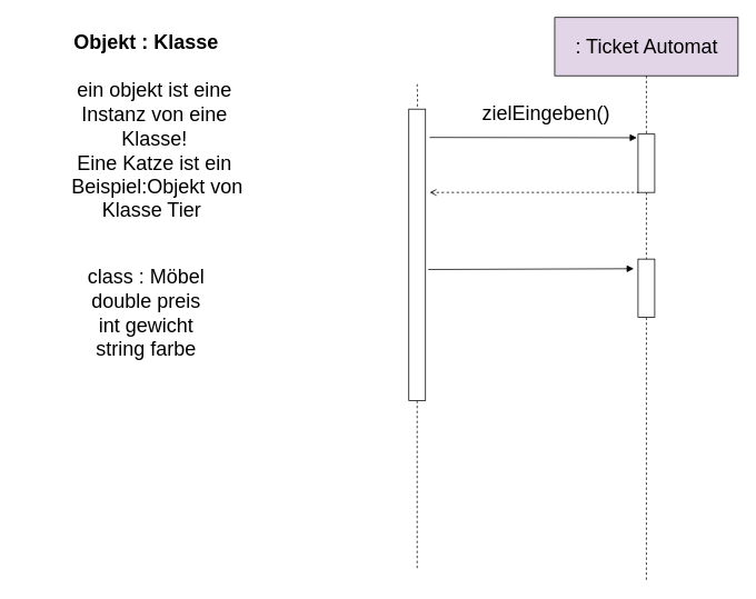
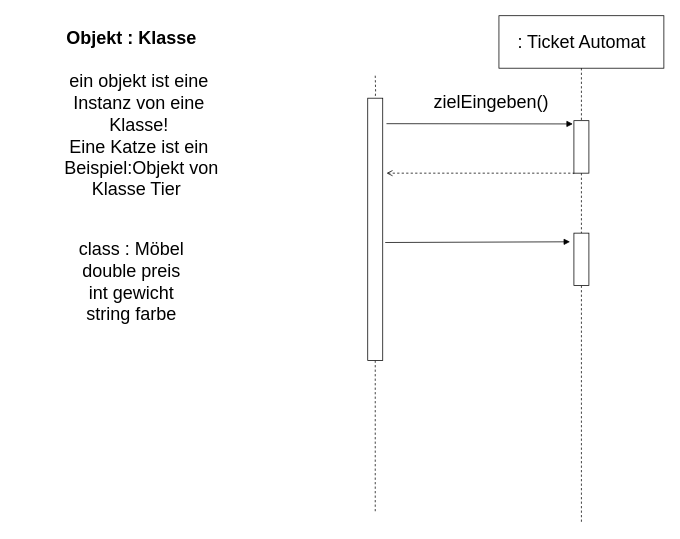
  <mxCell id="0" />
  <mxCell id="1" parent="0" />
  <mxCell id="2" style="edgeStyle=orthogonalEdgeStyle;rounded=0;orthogonalLoop=1;jettySize=auto;html=1;dashed=1;fontSize=24;endArrow=none;endFill=0;startArrow=none;" edge="1" parent="1" source="11"><mxGeometry relative="1" as="geometry"><mxPoint x="775" y="695.059" as="targetPoint" /></mxGeometry></mxCell>
- <mxCell id="3" value=": Ticket Automat" style="html=1;fontSize=24;fillColor=#e1d5e7;" vertex="1" parent="1"><mxGeometry x="665" y="20" width="220" height="70" as="geometry" /></mxCell>
+ <mxCell id="3" value=": Ticket Automat" style="html=1;fontSize=24;" vertex="1" parent="1"><mxGeometry x="665" y="20" width="220" height="70" as="geometry" /></mxCell>
  <mxCell id="4" style="edgeStyle=orthogonalEdgeStyle;rounded=0;orthogonalLoop=1;jettySize=auto;html=1;fontSize=24;dashed=1;endArrow=none;endFill=0;startArrow=none;" edge="1" parent="1" source="9"><mxGeometry relative="1" as="geometry"><mxPoint x="500" y="680.941" as="targetPoint" /><mxPoint x="500" y="100" as="sourcePoint" /></mxGeometry></mxCell>
  <mxCell id="5" value="Objekt : Klasse" style="text;align=center;fontStyle=1;verticalAlign=middle;spacingLeft=3;spacingRight=3;strokeColor=none;rotatable=0;points=[[0,0.5],[1,0.5]];portConstraint=eastwest;fontSize=24;" vertex="1" parent="1"><mxGeometry x="135" y="34" width="80" height="26" as="geometry" /></mxCell>
  <mxCell id="6" value="ein objekt ist eine Instanz von eine Klasse!&lt;br&gt;Eine Katze ist ein&lt;br&gt;&amp;nbsp;Beispiel:Objekt von Klasse Tier&amp;nbsp;" style="text;html=1;strokeColor=none;fillColor=none;align=center;verticalAlign=middle;whiteSpace=wrap;rounded=0;fontSize=24;" vertex="1" parent="1"><mxGeometry x="55" y="80" width="260" height="200" as="geometry" /></mxCell>
  <mxCell id="7" value="class : Möbel&lt;br&gt;double preis&lt;br&gt;int gewicht&lt;br&gt;string farbe" style="text;html=1;strokeColor=none;fillColor=none;align=center;verticalAlign=middle;whiteSpace=wrap;rounded=0;fontSize=24;" vertex="1" parent="1"><mxGeometry x="20" y="310" width="310" height="130" as="geometry" /></mxCell>
  <mxCell id="8" value="" style="edgeStyle=orthogonalEdgeStyle;rounded=0;orthogonalLoop=1;jettySize=auto;html=1;fontSize=24;dashed=1;endArrow=none;endFill=0;" edge="1" parent="1" target="9"><mxGeometry relative="1" as="geometry"><mxPoint x="500" y="680.941" as="targetPoint" /><mxPoint x="500" y="100" as="sourcePoint" /></mxGeometry></mxCell>
  <mxCell id="9" value="" style="html=1;points=[];perimeter=orthogonalPerimeter;fontSize=24;" vertex="1" parent="1"><mxGeometry x="490" y="130" width="20" height="350" as="geometry" /></mxCell>
  <mxCell id="10" value="" style="edgeStyle=orthogonalEdgeStyle;rounded=0;orthogonalLoop=1;jettySize=auto;html=1;dashed=1;fontSize=24;endArrow=none;endFill=0;" edge="1" parent="1" source="3" target="11"><mxGeometry relative="1" as="geometry"><mxPoint x="775" y="695.059" as="targetPoint" /><mxPoint x="775" y="90" as="sourcePoint" /></mxGeometry></mxCell>
  <mxCell id="11" value="" style="html=1;points=[];perimeter=orthogonalPerimeter;fontSize=24;" vertex="1" parent="1"><mxGeometry x="765" y="160" width="20" height="70" as="geometry" /></mxCell>
  <mxCell id="12" value="zielEingeben()" style="text;html=1;strokeColor=none;fillColor=none;align=center;verticalAlign=middle;whiteSpace=wrap;rounded=0;fontSize=24;" vertex="1" parent="1"><mxGeometry x="625" y="120" width="60" height="30" as="geometry" /></mxCell>
  <mxCell id="13" style="edgeStyle=orthogonalEdgeStyle;rounded=0;orthogonalLoop=1;jettySize=auto;html=1;exitX=0.5;exitY=1;exitDx=0;exitDy=0;fontSize=24;endArrow=block;endFill=1;" edge="1" parent="1" source="12" target="12"><mxGeometry relative="1" as="geometry" /></mxCell>
  <mxCell id="14" value="" style="endArrow=block;html=1;rounded=0;fontSize=24;entryX=-0.068;entryY=0.062;entryDx=0;entryDy=0;entryPerimeter=0;endFill=1;" edge="1" parent="1" target="11"><mxGeometry width="50" height="50" relative="1" as="geometry"><mxPoint x="515" y="164" as="sourcePoint" /><mxPoint x="655" y="220" as="targetPoint" /></mxGeometry></mxCell>
  <mxCell id="15" value="" style="endArrow=open;html=1;rounded=0;fontSize=24;endFill=0;exitX=-0.021;exitY=1.017;exitDx=0;exitDy=0;exitPerimeter=0;dashed=1;" edge="1" parent="1" source="11"><mxGeometry width="50" height="50" relative="1" as="geometry"><mxPoint x="845" y="250" as="sourcePoint" /><mxPoint x="515" y="230" as="targetPoint" /><Array as="points"><mxPoint x="765" y="230" /></Array></mxGeometry></mxCell>
  <mxCell id="16" value="" style="endArrow=block;html=1;rounded=0;fontSize=24;exitX=1.165;exitY=0.55;exitDx=0;exitDy=0;exitPerimeter=0;entryX=-0.256;entryY=0.165;entryDx=0;entryDy=0;entryPerimeter=0;endFill=1;" edge="1" parent="1" source="9" target="17"><mxGeometry width="50" height="50" relative="1" as="geometry"><mxPoint x="605" y="270" as="sourcePoint" /><mxPoint x="700" y="322.5" as="targetPoint" /></mxGeometry></mxCell>
  <mxCell id="17" value="" style="html=1;points=[];perimeter=orthogonalPerimeter;fontSize=24;" vertex="1" parent="1"><mxGeometry x="765" y="310" width="20" height="70" as="geometry" /></mxCell>
